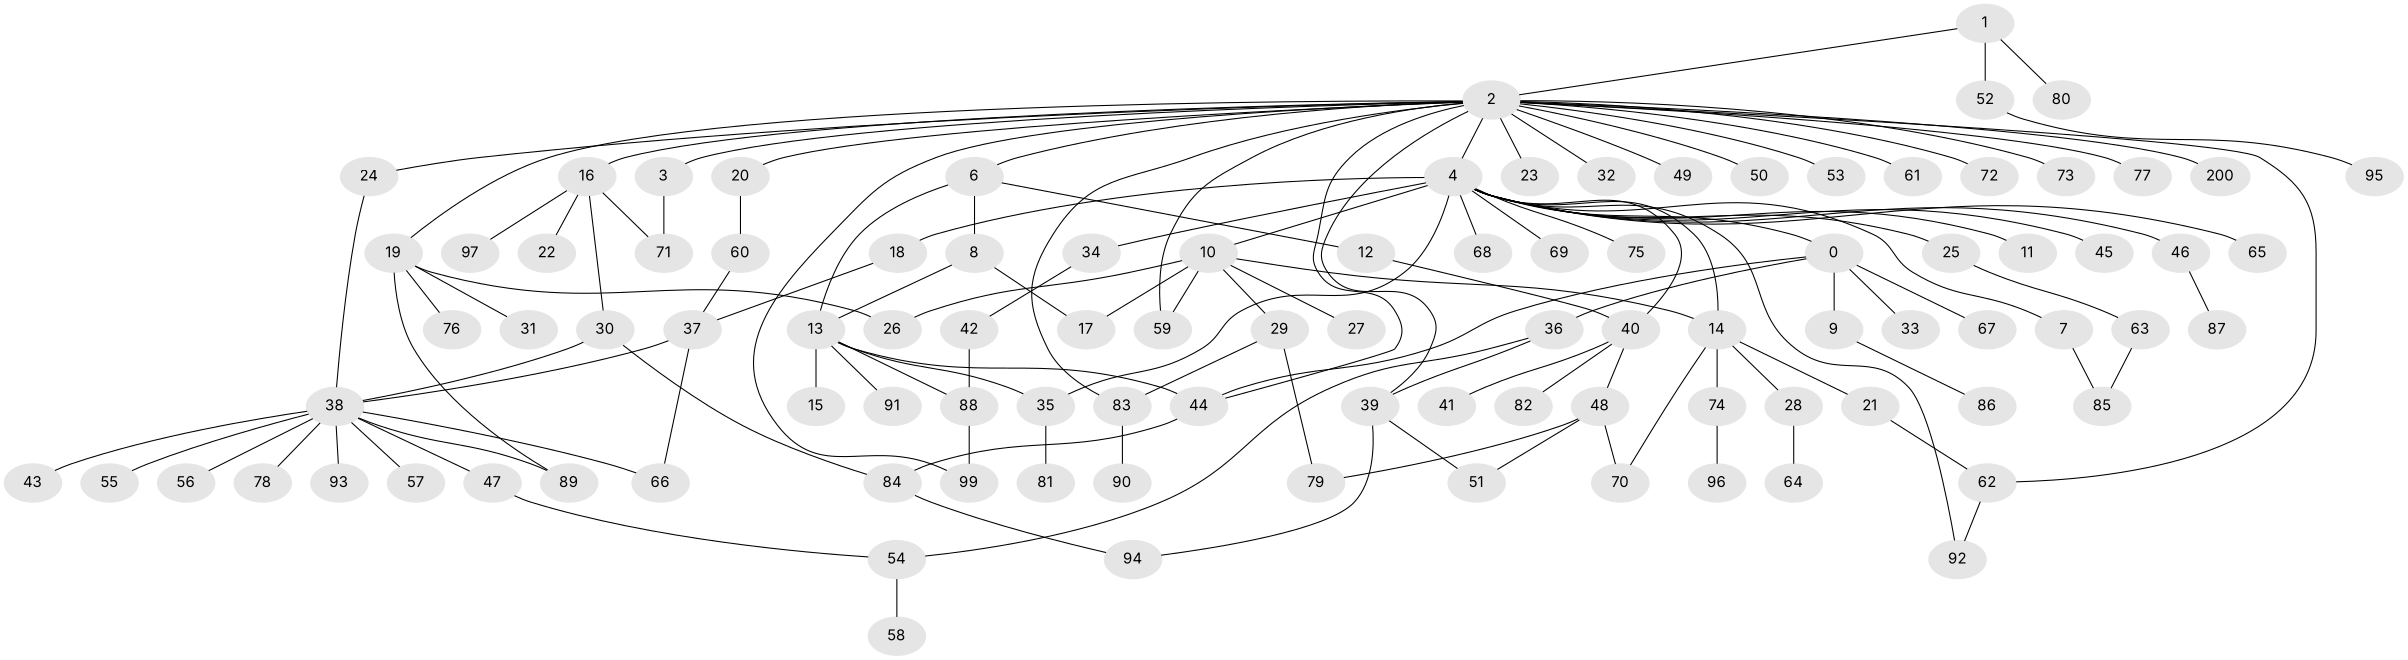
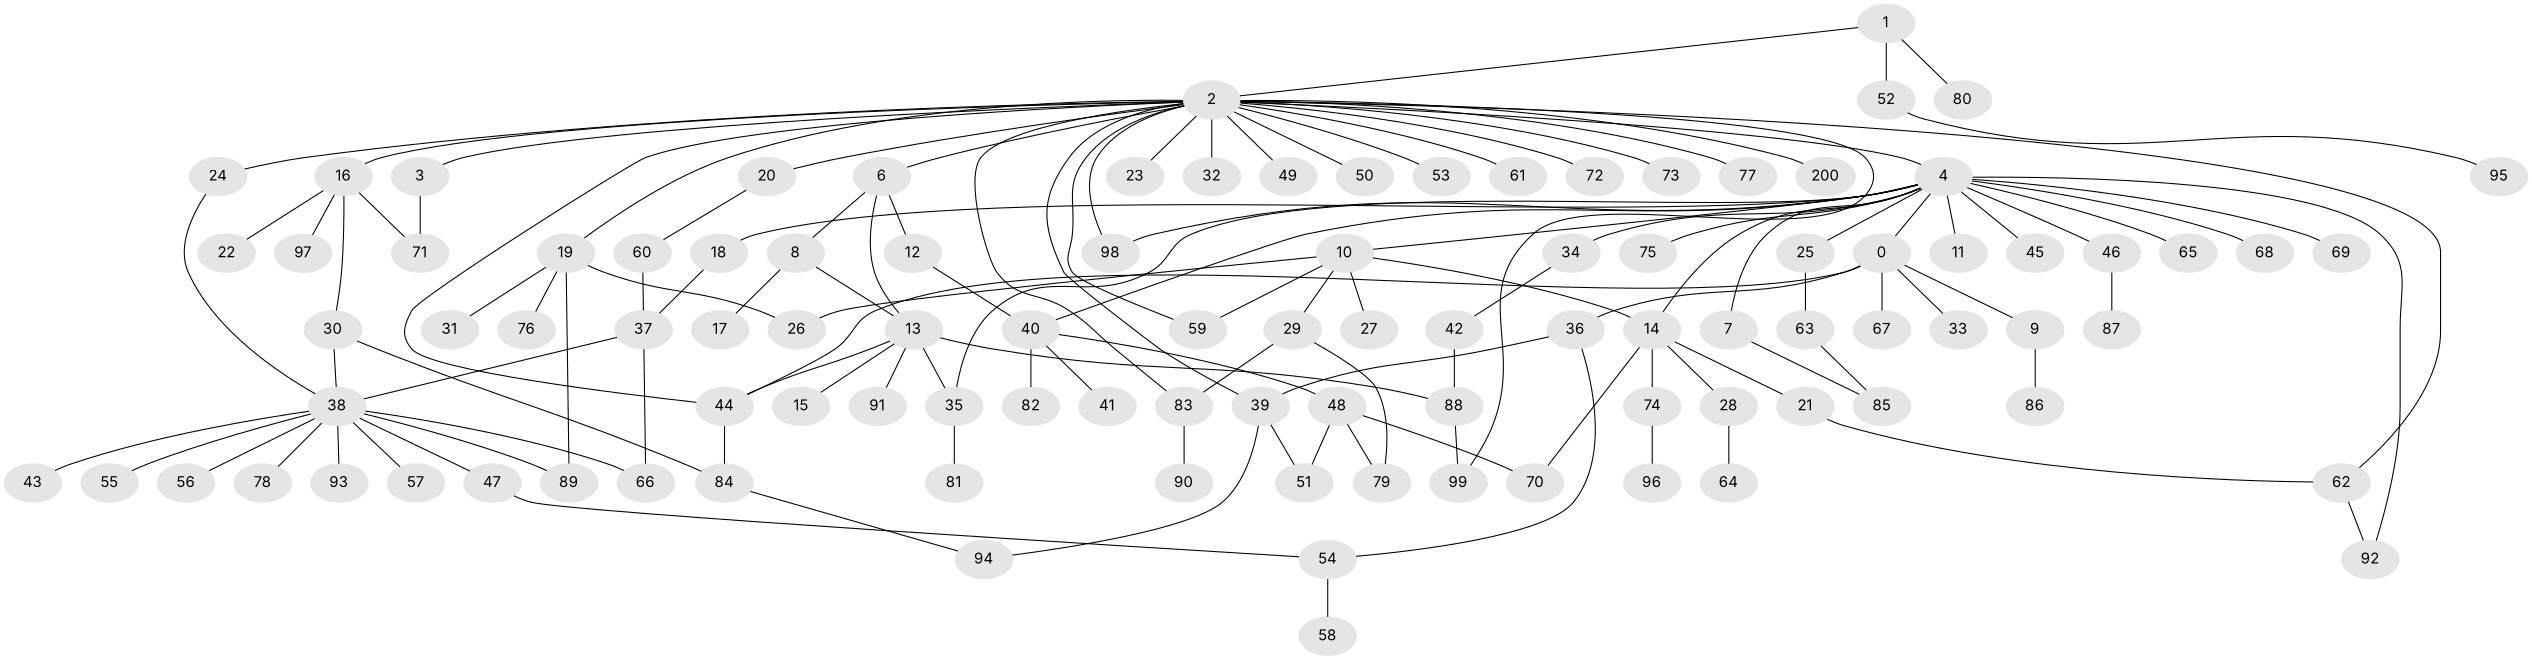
  graph {
    fontname=Inter
    node [color=gray90 fontname=Inter style=filled]
    edge [fontname=Inter]
    1
    2
    52
    80
    3
    4
    6
    16
    19
    20
    23
    24
    32
    39
    44
    49
    50
    53
    59
    61
    62
    72
    73
    77
    83
+   98
    99
    n28 [label=200]
    95
    71
    n31 [label=0]
    7
    10
    11
    14
    18
    25
    34
    35
    40
    45
    46
    65
    68
    69
    75
    92
    8
    12
    13
    22
    30
    97
    26
    31
    76
    89
    60
    38
    51
    94
    84
    90
    9
    33
    36
    67
    85
    17
    27
    29
    21
    28
    70
    74
    37
    63
    42
    81
    41
    48
    82
    87
    86
    54
    15
    88
    91
    79
    64
    96
    66
    57
    43
    47
    55
    56
    78
    93
    58
    1 -- 2
    1 -- 52
    1 -- 80
    2 -- 3
    2 -- 4
    2 -- 6
    2 -- 16
    2 -- 19
    2 -- 20
    2 -- 23
    2 -- 24
    2 -- 32
    2 -- 39
    2 -- 44
    2 -- 49
    2 -- 50
    2 -- 53
    2 -- 59
    2 -- 61
    2 -- 62
    2 -- 72
    2 -- 73
    2 -- 77
    2 -- 83
+   2 -- 98
    2 -- 99
    2 -- n28
    52 -- 95
    3 -- 71
+   4 -- 98
    4 -- n31
    4 -- 7
    4 -- 10
    4 -- 11
    4 -- 14
    4 -- 18
    4 -- 25
    4 -- 34
    4 -- 35
    4 -- 40
    4 -- 45
    4 -- 46
    4 -- 65
    4 -- 68
    4 -- 69
    4 -- 75
    4 -- 92
    6 -- 8
    6 -- 12
    6 -- 13
    16 -- 71
    16 -- 22
    16 -- 30
    16 -- 97
    19 -- 26
    19 -- 31
    19 -- 76
    19 -- 89
    20 -- 60
    24 -- 38
    39 -- 51
    39 -- 94
    44 -- 84
    62 -- 92
    83 -- 90
    n31 -- 44
    n31 -- 9
    n31 -- 33
    n31 -- 36
    n31 -- 67
    7 -- 85
    10 -- 59
    10 -- 14
    10 -- 26
-   10 -- 17
    10 -- 27
    10 -- 29
    14 -- 21
    14 -- 28
    14 -- 70
    14 -- 74
    18 -- 37
    25 -- 63
    34 -- 42
    35 -- 81
    40 -- 41
    40 -- 48
    40 -- 82
    46 -- 87
    8 -- 13
    8 -- 17
    12 -- 40
    13 -- 44
    13 -- 35
    13 -- 15
    13 -- 88
    13 -- 91
    30 -- 38
    30 -- 84
    60 -- 37
    38 -- 89
    38 -- 66
    38 -- 57
    38 -- 43
    38 -- 47
    38 -- 55
    38 -- 56
    38 -- 78
    38 -- 93
    84 -- 94
    9 -- 86
    36 -- 39
    36 -- 54
    29 -- 83
    29 -- 79
    21 -- 62
    28 -- 64
    74 -- 96
    37 -- 38
    37 -- 66
    63 -- 85
    42 -- 88
    48 -- 51
    48 -- 70
    48 -- 79
    54 -- 58
    88 -- 99
    47 -- 54
  }
